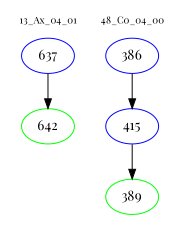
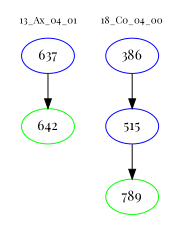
  digraph {
    fontname="Playfair Display"
    node [color=blue fontname="Playfair Display"]
    edge [color=black fontname="Playfair Display"]
    n1 [label=637]
    n2 [color=green label=642]
    n3 [label=386]
-   n4 [label=415]
-   n5 [color=green label=389]
+   n4 [label=515]
+   n5 [color=green label=789]
    subgraph cluster_1 {
      color=white
      fontsize=10
      label="13_Ax_04_01"
      n1
      n2
    }
    subgraph cluster_2 {
      color=white
      fontsize=10
-     label="48_C0_04_00"
+     label="18_C0_04_00"
      n3
      n4
      n5
    }
    n1 -> n2
    n3 -> n4
    n4 -> n5
  }
